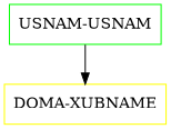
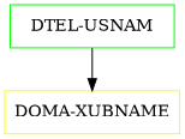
  digraph {
    node [shape=box]
-   "DTEL-USNAM" [color=green label="USNAM-USNAM"]
+   "DTEL-USNAM" [color=green]
    "DOMA-XUBNAME" [color=yellow]
    "DTEL-USNAM" -> "DOMA-XUBNAME"
  }
